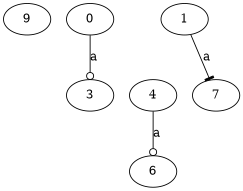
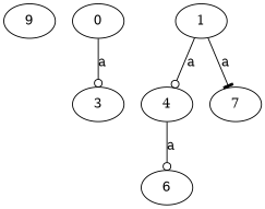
  strict digraph {
    edge [arrowhead=odot]
    n1 [label=9]
    0
    3
    1
    4
    n6 [label=7]
    6
    0 -> 3 [label=a]
+   1 -> 4 [label=a]
    1 -> n6 [arrowhead=tee label=a]
    4 -> 6 [label=a]
  }
